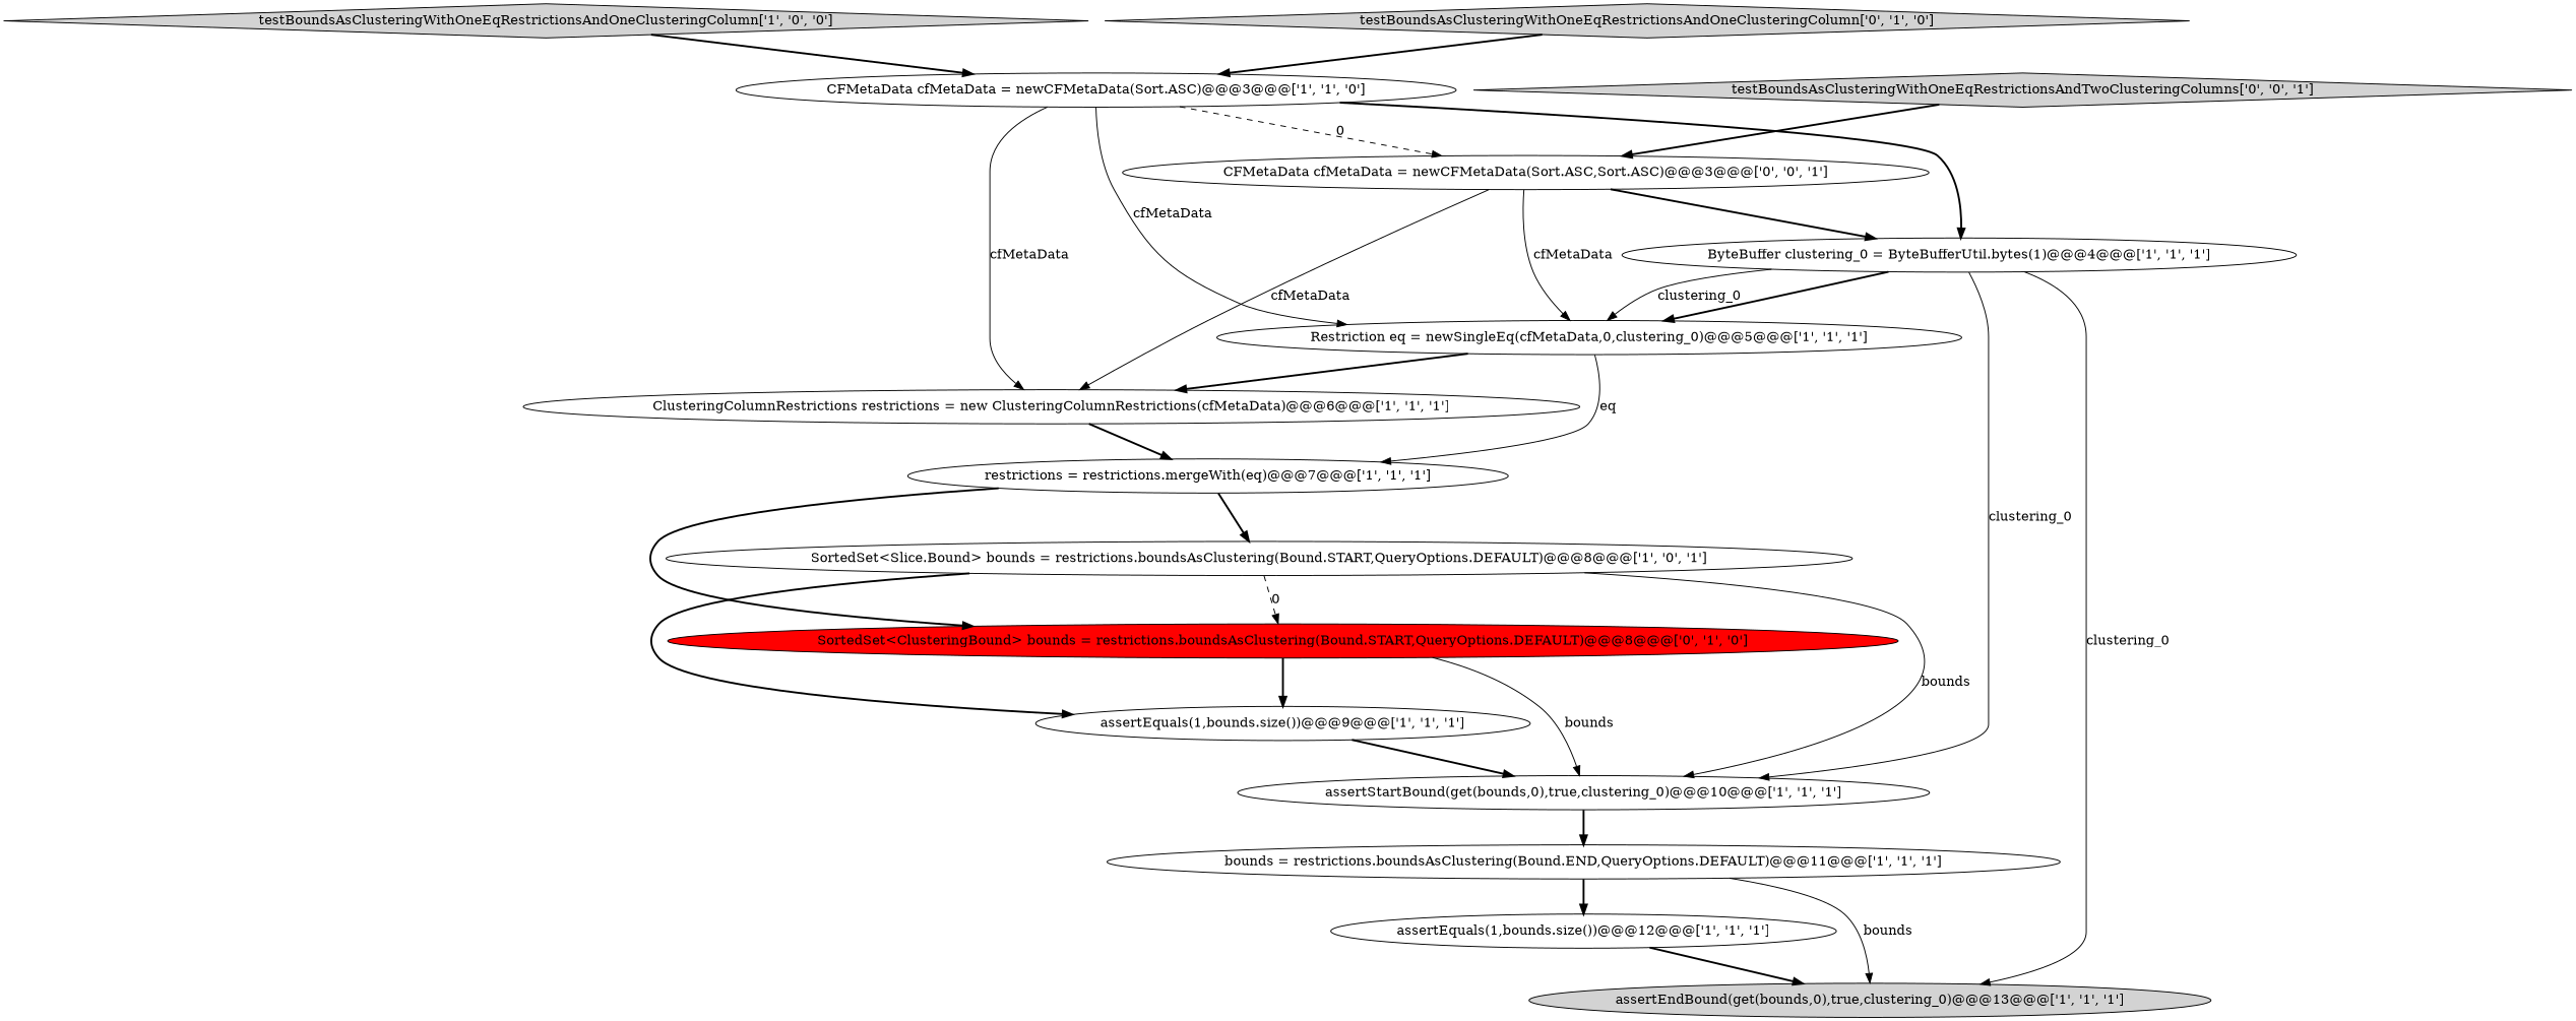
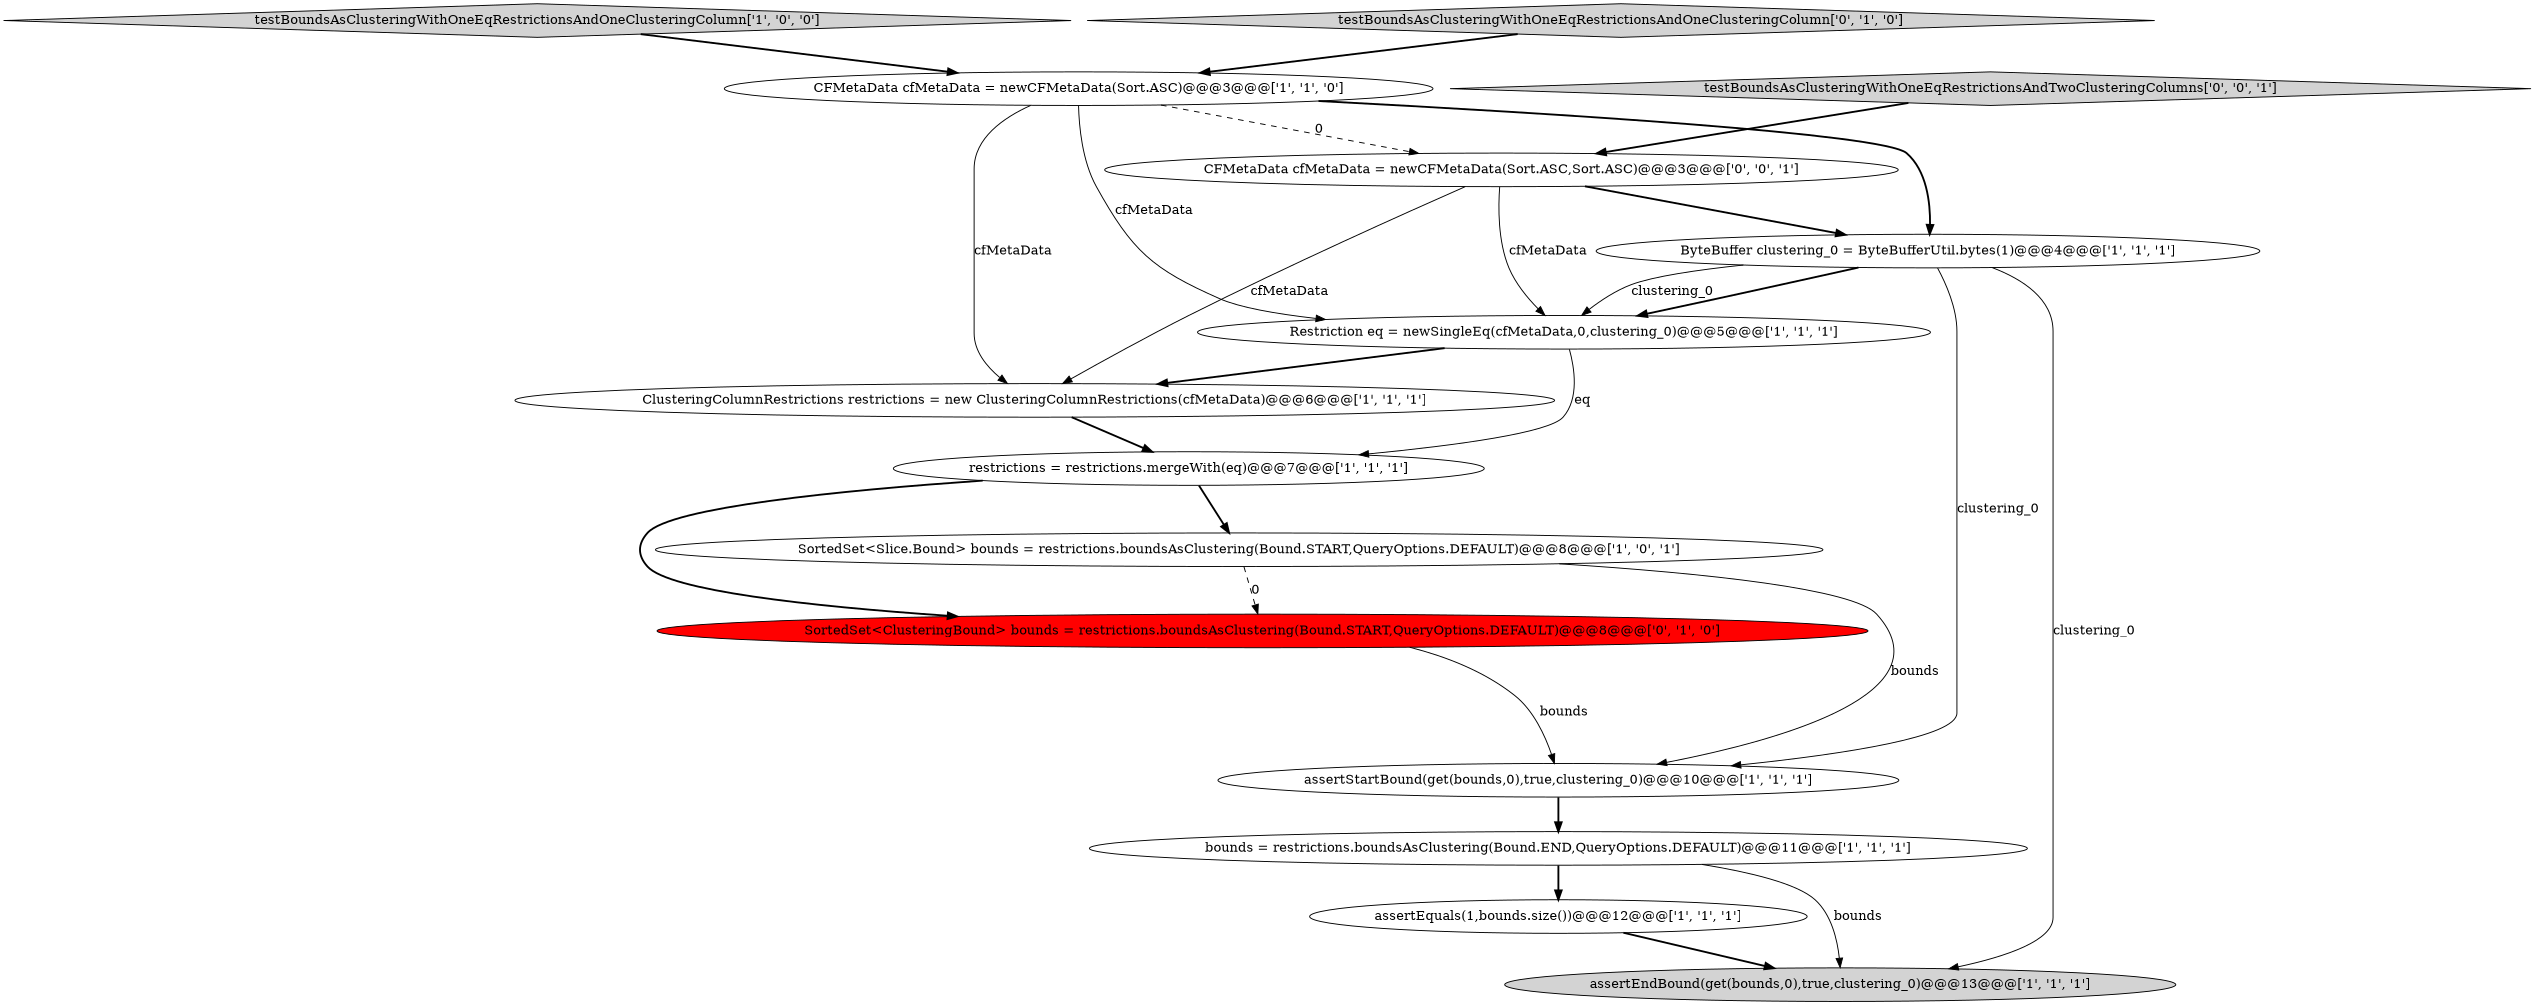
  digraph {
    node [fillcolor=white shape=ellipse style=filled]
    edge [style=bold]
    n1 [label="ClusteringColumnRestrictions restrictions = new ClusteringColumnRestrictions(cfMetaData)@@@6@@@['1', '1', '1']"]
    n2 [label="restrictions = restrictions.mergeWith(eq)@@@7@@@['1', '1', '1']"]
    n3 [label="ByteBuffer clustering_0 = ByteBufferUtil.bytes(1)@@@4@@@['1', '1', '1']"]
    n4 [label="assertStartBound(get(bounds,0),true,clustering_0)@@@10@@@['1', '1', '1']"]
    n5 [label="Restriction eq = newSingleEq(cfMetaData,0,clustering_0)@@@5@@@['1', '1', '1']"]
    n6 [fillcolor=lightgray label="assertEndBound(get(bounds,0),true,clustering_0)@@@13@@@['1', '1', '1']"]
    n7 [label="SortedSet<Slice.Bound> bounds = restrictions.boundsAsClustering(Bound.START,QueryOptions.DEFAULT)@@@8@@@['1', '0', '1']"]
    n8 [fillcolor=red label="SortedSet<ClusteringBound> bounds = restrictions.boundsAsClustering(Bound.START,QueryOptions.DEFAULT)@@@8@@@['0', '1', '0']"]
-   n9 [label="assertEquals(1,bounds.size())@@@9@@@['1', '1', '1']"]
    n10 [fillcolor=lightgray label="testBoundsAsClusteringWithOneEqRestrictionsAndOneClusteringColumn['1', '0', '0']" shape=diamond]
    n11 [label="CFMetaData cfMetaData = newCFMetaData(Sort.ASC)@@@3@@@['1', '1', '0']"]
    n12 [label="bounds = restrictions.boundsAsClustering(Bound.END,QueryOptions.DEFAULT)@@@11@@@['1', '1', '1']"]
    n13 [label="CFMetaData cfMetaData = newCFMetaData(Sort.ASC,Sort.ASC)@@@3@@@['0', '0', '1']"]
    n14 [fillcolor=lightgray label="testBoundsAsClusteringWithOneEqRestrictionsAndOneClusteringColumn['0', '1', '0']" shape=diamond]
    n15 [label="assertEquals(1,bounds.size())@@@12@@@['1', '1', '1']"]
    n16 [fillcolor=lightgray label="testBoundsAsClusteringWithOneEqRestrictionsAndTwoClusteringColumns['0', '0', '1']" shape=diamond]
    n1 -> n2
    n2 -> n7
    n2 -> n8
    n3 -> n4 [label=clustering_0 style=solid]
    n3 -> n5
    n3 -> n5 [label=clustering_0 style=solid]
    n3 -> n6 [label=clustering_0 style=solid]
    n4 -> n12
    n5 -> n1
    n5 -> n2 [label=eq style=solid]
    n7 -> n4 [label=bounds style=solid]
    n7 -> n8 [label=0 style=dashed]
-   n7 -> n9
    n8 -> n4 [label=bounds style=solid]
-   n8 -> n9
-   n9 -> n4
    n10 -> n11
    n11 -> n1 [label=cfMetaData style=solid]
    n11 -> n3
    n11 -> n5 [label=cfMetaData style=solid]
    n11 -> n13 [label=0 style=dashed]
    n12 -> n6 [label=bounds style=solid]
    n12 -> n15
    n13 -> n1 [label=cfMetaData style=solid]
    n13 -> n3
    n13 -> n5 [label=cfMetaData style=solid]
    n14 -> n11
    n15 -> n6
    n16 -> n13
  }
